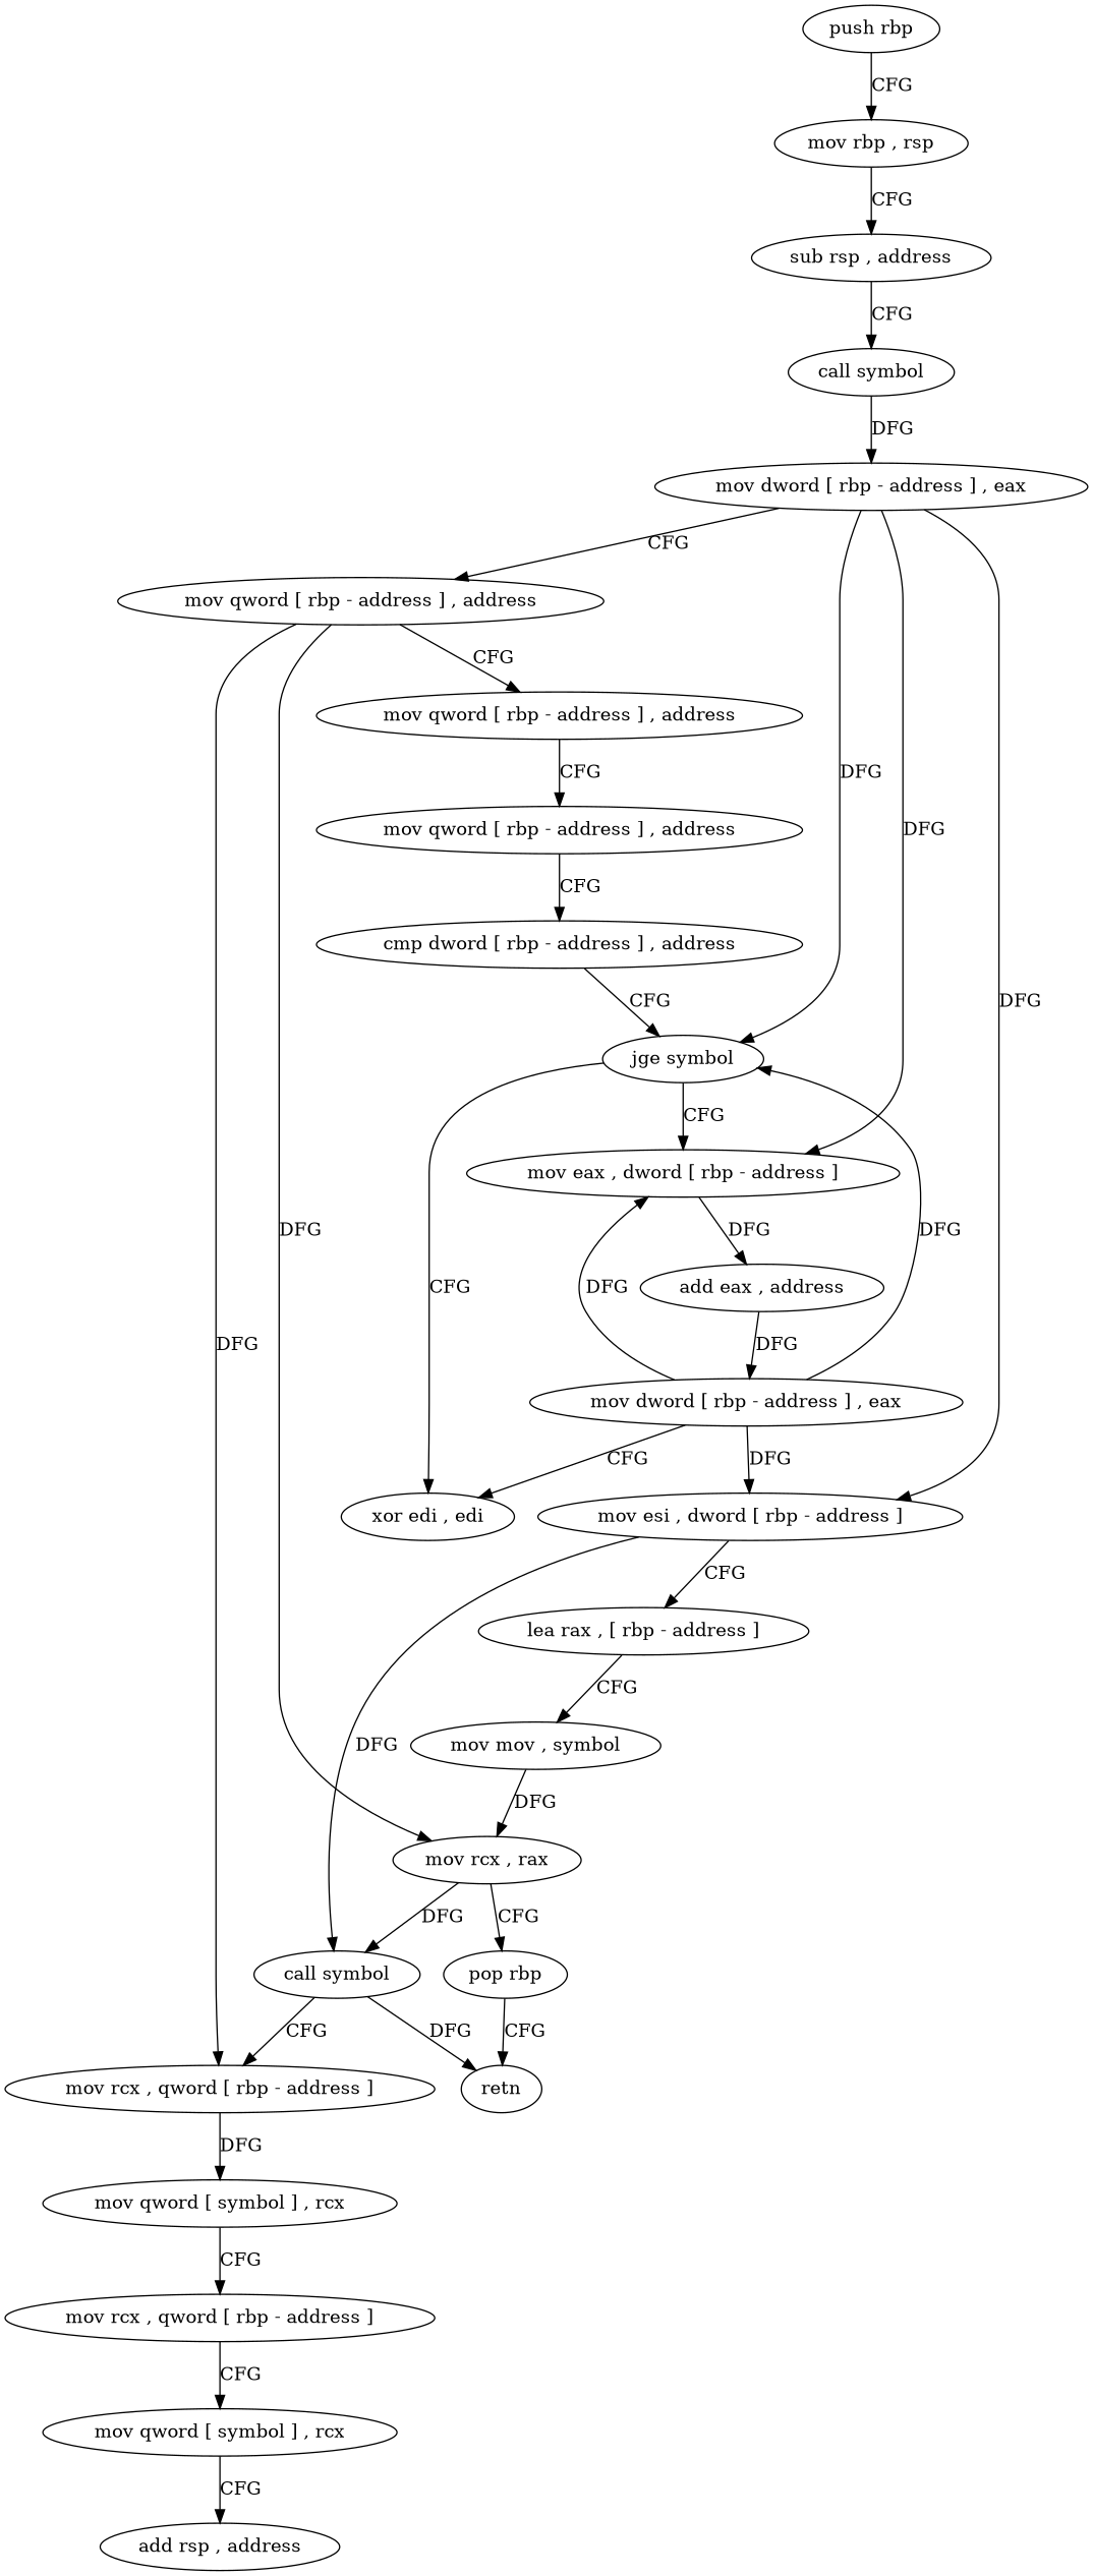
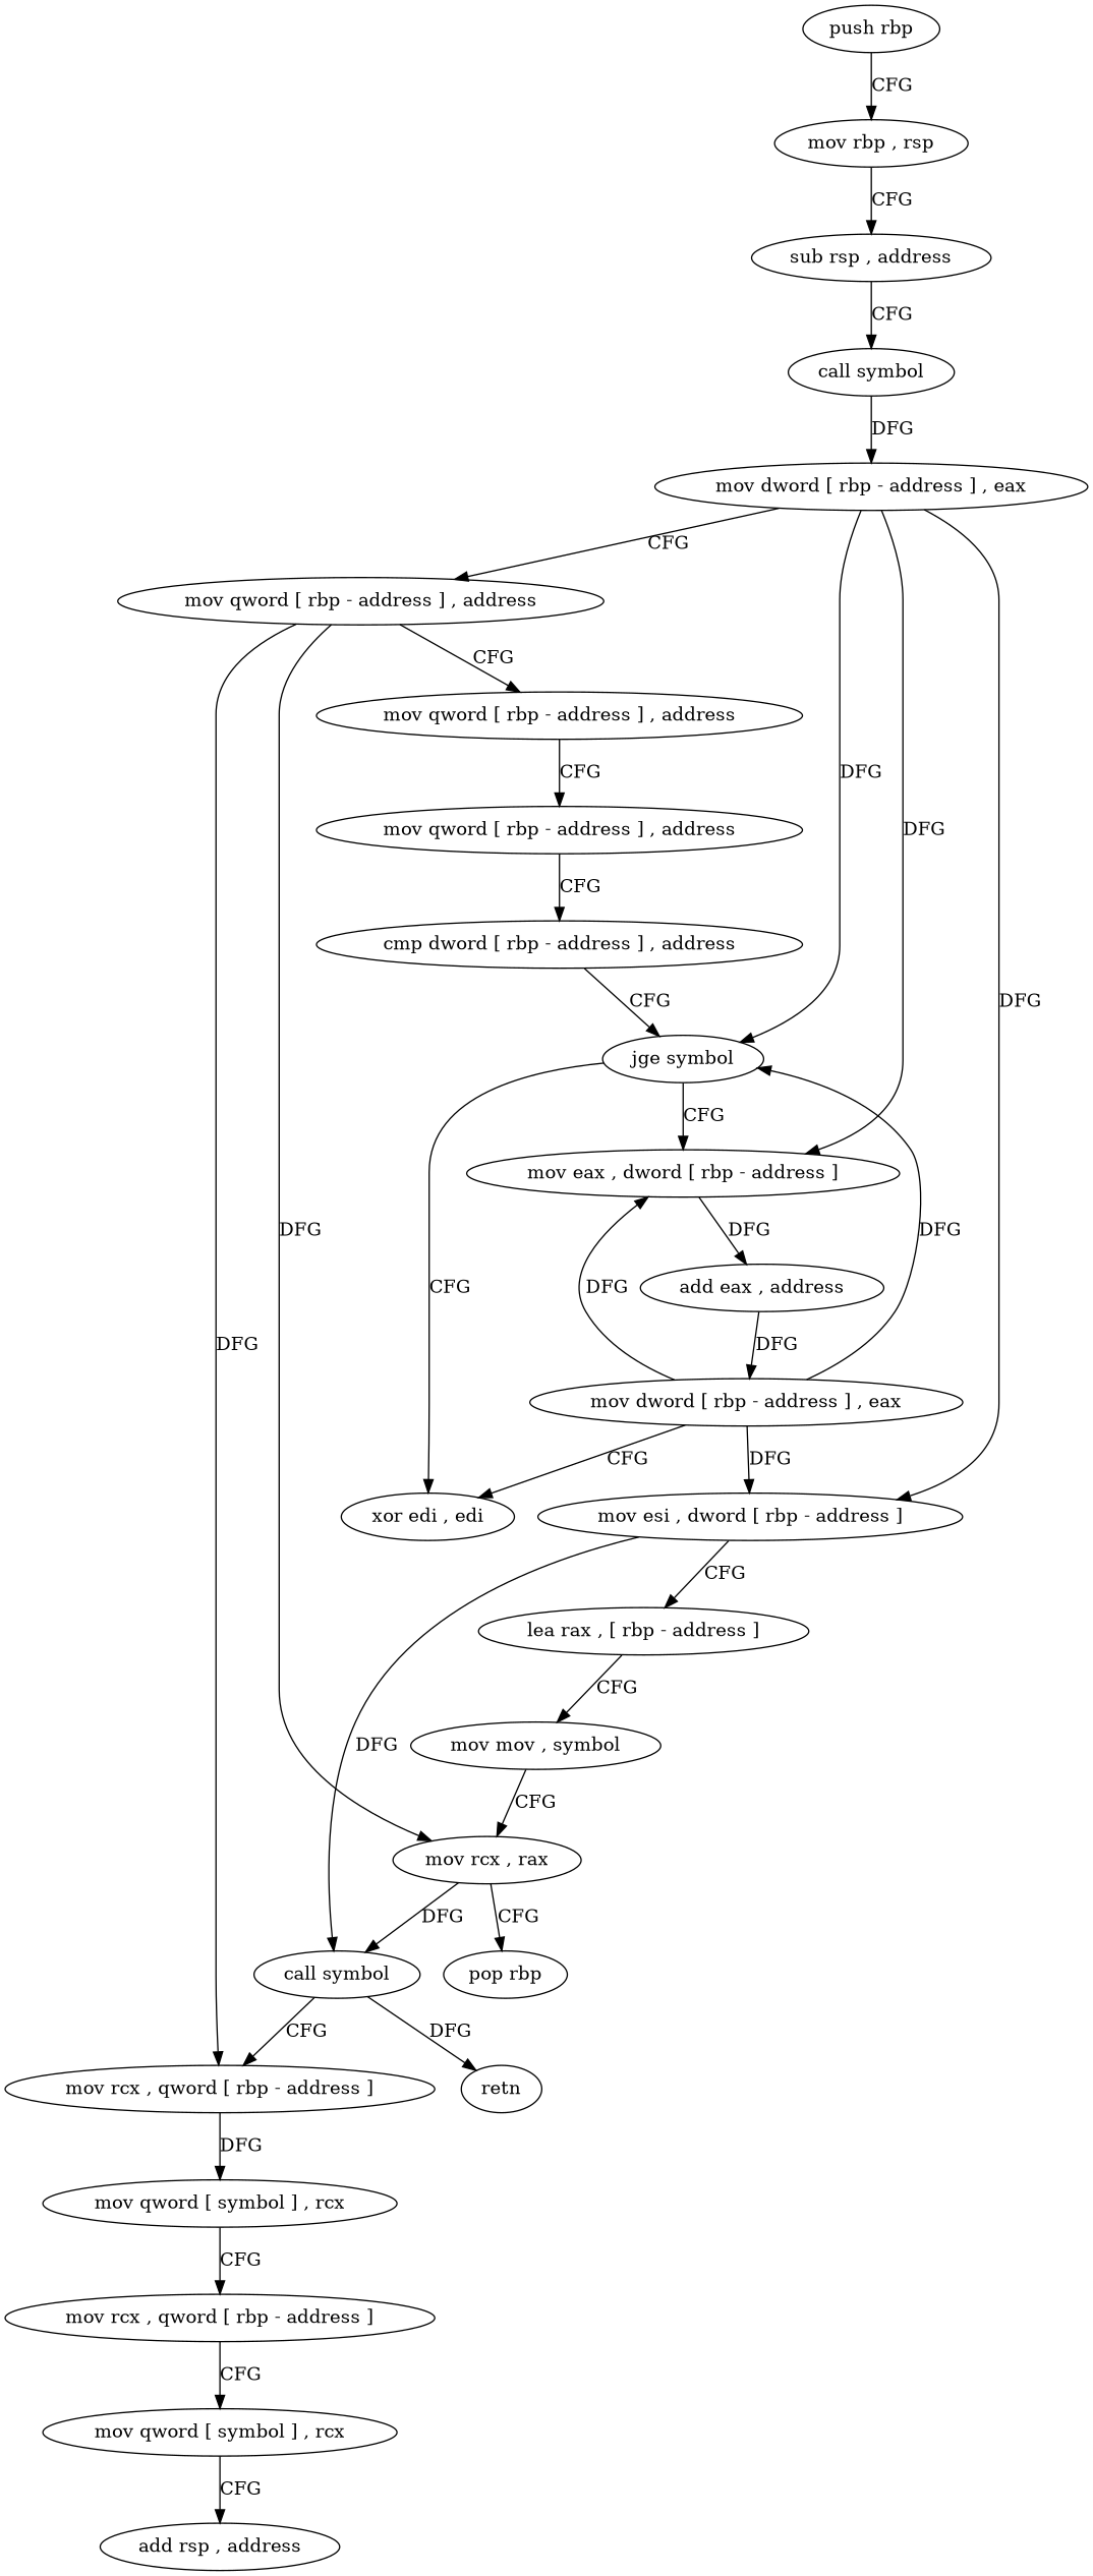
  digraph {
    n1 [label="push rbp"]
    n2 [label="mov rbp , rsp"]
    n3 [label="sub rsp , address"]
    n4 [label="call symbol"]
    n5 [label="mov dword [ rbp - address ] , eax"]
    n6 [label="mov qword [ rbp - address ] , address"]
    n7 [label="jge symbol"]
    n8 [label="mov eax , dword [ rbp - address ]"]
    n9 [label="mov esi , dword [ rbp - address ]"]
    n10 [label="mov qword [ rbp - address ] , address"]
    n11 [label="mov rcx , rax"]
    n12 [label="mov rcx , qword [ rbp - address ]"]
    n13 [label="xor edi , edi"]
    n14 [label="add eax , address"]
    n15 [label="lea rax , [ rbp - address ]"]
    n16 [label="call symbol"]
    n17 [label="mov qword [ rbp - address ] , address"]
    n18 [label="pop rbp"]
    n19 [label="mov qword [ symbol ] , rcx"]
    n20 [label="cmp dword [ rbp - address ] , address"]
    n21 [label="mov dword [ rbp - address ] , eax"]
    n22 [label="mov mov , symbol"]
    n23 [label=retn]
    n24 [label="mov rcx , qword [ rbp - address ]"]
    n25 [label="mov qword [ symbol ] , rcx"]
    n26 [label="add rsp , address"]
    n1 -> n2 [label=CFG]
    n2 -> n3 [label=CFG]
    n3 -> n4 [label=CFG]
    n4 -> n5 [label=DFG]
    n5 -> n6 [label=CFG]
    n5 -> n7 [label=DFG]
    n5 -> n8 [label=DFG]
    n5 -> n9 [label=DFG]
    n6 -> n10 [label=CFG]
    n6 -> n11 [label=DFG]
    n6 -> n12 [label=DFG]
    n7 -> n8 [label=CFG]
    n7 -> n13 [label=CFG]
    n8 -> n14 [label=DFG]
    n9 -> n15 [label=CFG]
    n9 -> n16 [label=DFG]
    n10 -> n17 [label=CFG]
    n11 -> n16 [label=DFG]
    n11 -> n18 [label=CFG]
    n12 -> n19 [label=DFG]
    n14 -> n21 [label=DFG]
    n15 -> n22 [label=CFG]
    n16 -> n12 [label=CFG]
    n16 -> n23 [label=DFG]
    n17 -> n20 [label=CFG]
-   n18 -> n23 [label=CFG]
    n19 -> n24 [label=CFG]
    n20 -> n7 [label=CFG]
    n21 -> n7 [label=DFG]
    n21 -> n8 [label=DFG]
    n21 -> n9 [label=DFG]
    n21 -> n13 [label=CFG]
-   n22 -> n11 [label=DFG]
+   n22 -> n11 [label=CFG]
    n24 -> n25 [label=CFG]
    n25 -> n26 [label=CFG]
  }
